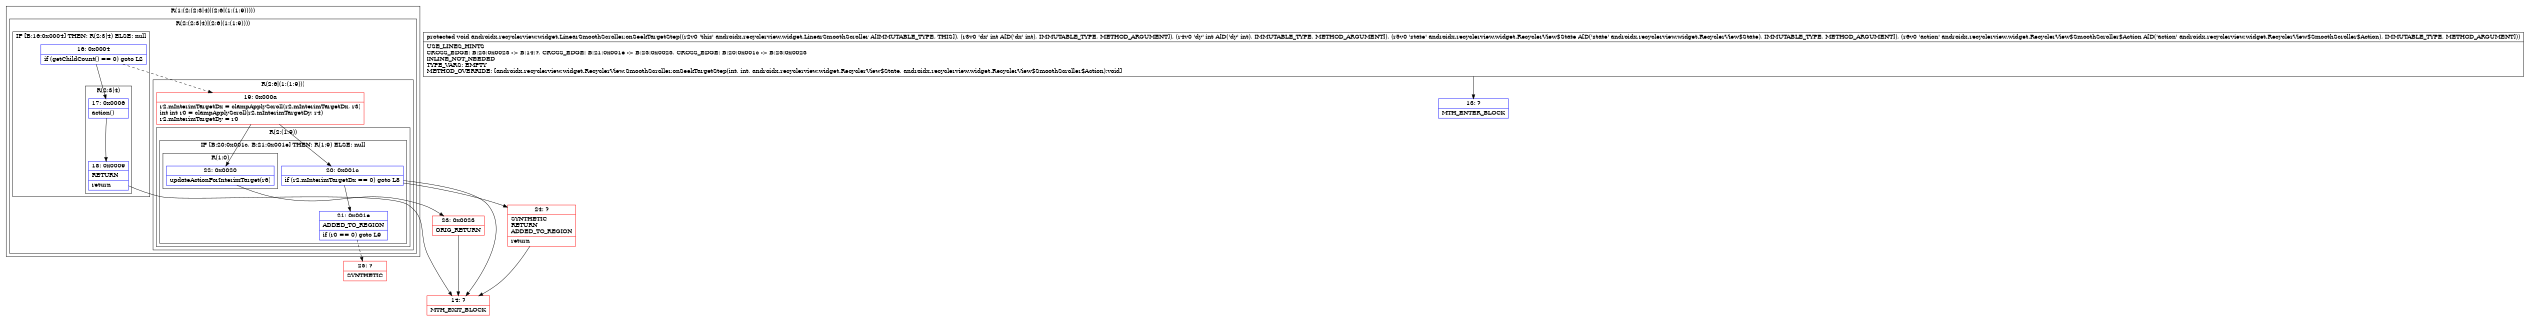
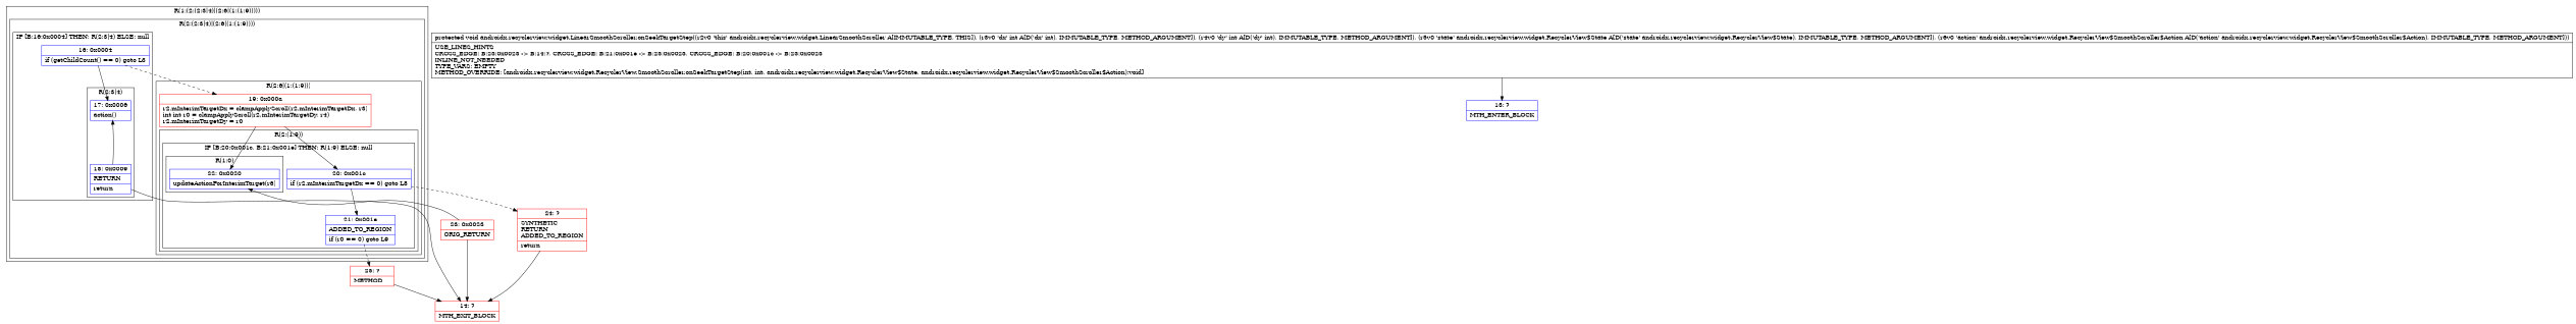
  digraph {
    node [color=blue shape=record]
    n1 [label="{17\:\ 0x0006|action()\l}"]
    n2 [label="{18\:\ 0x0009|RETURN\l|return\l}"]
-   n3 [label="{16\:\ 0x0004|if (getChildCount() == 0) goto L2\l}"]
+   n3 [label="{16\:\ 0x0004|if (getChildCount() == 0) goto L3\l}"]
    n4 [label="{22\:\ 0x0020|updateActionForInterimTarget(r6)\l}"]
    n5 [label="{20\:\ 0x001c|if (r2.mInterimTargetDx == 0) goto L8\l}"]
    n6 [label="{21\:\ 0x001e|ADDED_TO_REGION\l|if (r0 == 0) goto L9\l}"]
    n7 [color=red label="{19\:\ 0x000a|r2.mInterimTargetDx = clampApplyScroll(r2.mInterimTargetDx, r3)\lint int r0 = clampApplyScroll(r2.mInterimTargetDy, r4)\lr2.mInterimTargetDy = r0\l}"]
    n8 [color=red label="{14\:\ ?|MTH_EXIT_BLOCK\l}"]
    n9 [color=red label="{23\:\ 0x0023|ORIG_RETURN\l}"]
    n10 [color=red label="{24\:\ ?|SYNTHETIC\lRETURN\lADDED_TO_REGION\l|return\l}"]
-   n11 [color=red label="{25\:\ ?|SYNTHETIC\l}"]
+   n11 [color=red label="{25\:\ ?|METHOD\l}"]
    n12 [label="{13\:\ ?|MTH_ENTER_BLOCK\l}"]
    n13 [label="{protected void androidx.recyclerview.widget.LinearSmoothScroller.onSeekTargetStep((r2v0 'this' androidx.recyclerview.widget.LinearSmoothScroller A[IMMUTABLE_TYPE, THIS]), (r3v0 'dx' int A[D('dx' int), IMMUTABLE_TYPE, METHOD_ARGUMENT]), (r4v0 'dy' int A[D('dy' int), IMMUTABLE_TYPE, METHOD_ARGUMENT]), (r5v0 'state' androidx.recyclerview.widget.RecyclerView$State A[D('state' androidx.recyclerview.widget.RecyclerView$State), IMMUTABLE_TYPE, METHOD_ARGUMENT]), (r6v0 'action' androidx.recyclerview.widget.RecyclerView$SmoothScroller$Action A[D('action' androidx.recyclerview.widget.RecyclerView$SmoothScroller$Action), IMMUTABLE_TYPE, METHOD_ARGUMENT]))  | USE_LINES_HINTS\lCROSS_EDGE: B:23:0x0023 \-\> B:14:?, CROSS_EDGE: B:21:0x001e \-\> B:23:0x0023, CROSS_EDGE: B:20:0x001c \-\> B:23:0x0023\lINLINE_NOT_NEEDED\lTYPE_VARS: EMPTY\lMETHOD_OVERRIDE: [androidx.recyclerview.widget.RecyclerView.SmoothScroller.onSeekTargetStep(int, int, androidx.recyclerview.widget.RecyclerView$State, androidx.recyclerview.widget.RecyclerView$SmoothScroller$Action):void]\l}" color=""]
    subgraph cluster_1 {
      label="R(1:(2:(2:3|4)|(2:6|(1:(1:9)))))"
      subgraph cluster_2 {
        label="R(2:(2:3|4)|(2:6|(1:(1:9))))"
        subgraph cluster_3 {
          label="IF [B:16:0x0004] THEN: R(2:3|4) ELSE: null"
          n3
          subgraph cluster_4 {
            label="R(2:3|4)"
            n1
            n2
          }
        }
        subgraph cluster_5 {
          label="R(2:6|(1:(1:9)))"
          n7
          subgraph cluster_6 {
            label="R(2:(1:9))"
            subgraph cluster_7 {
              label="IF [B:20:0x001c, B:21:0x001e] THEN: R(1:9) ELSE: null"
              n5
              n6
              subgraph cluster_8 {
                label="R(1:0)"
                n4
              }
            }
          }
        }
      }
    }
-   n1 -> n2
+   n2 -> n1
    n2 -> n8
    n3 -> n1
    n3 -> n7 [style=dashed]
-   n4 -> n9
+   n9 -> n4
    n5 -> n6
-   n5 -> n10 [style=solid]
+   n5 -> n10 [style=dashed]
    n6 -> n11 [style=dashed]
    n7 -> n4
    n7 -> n5
    n9 -> n8
    n10 -> n8
-   n5 -> n8
+   n11 -> n8
    n13 -> n12
  }
